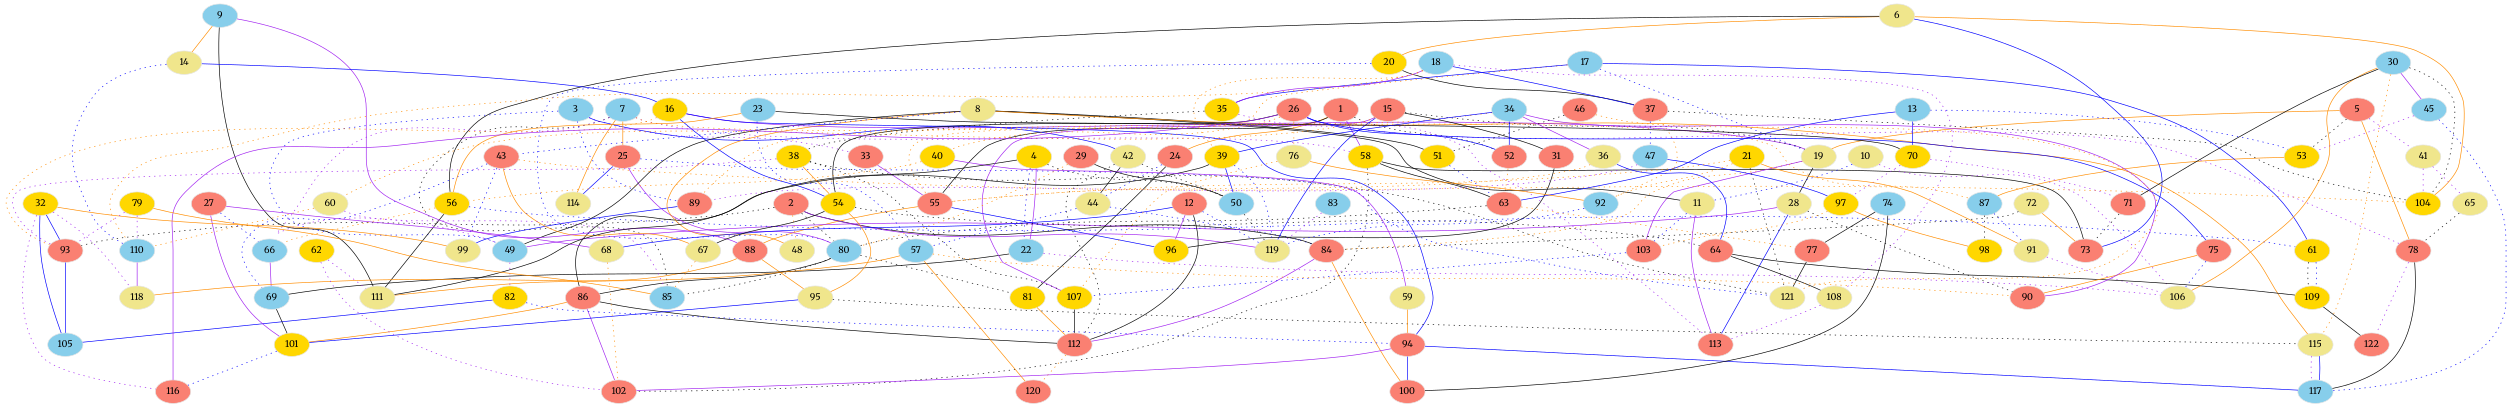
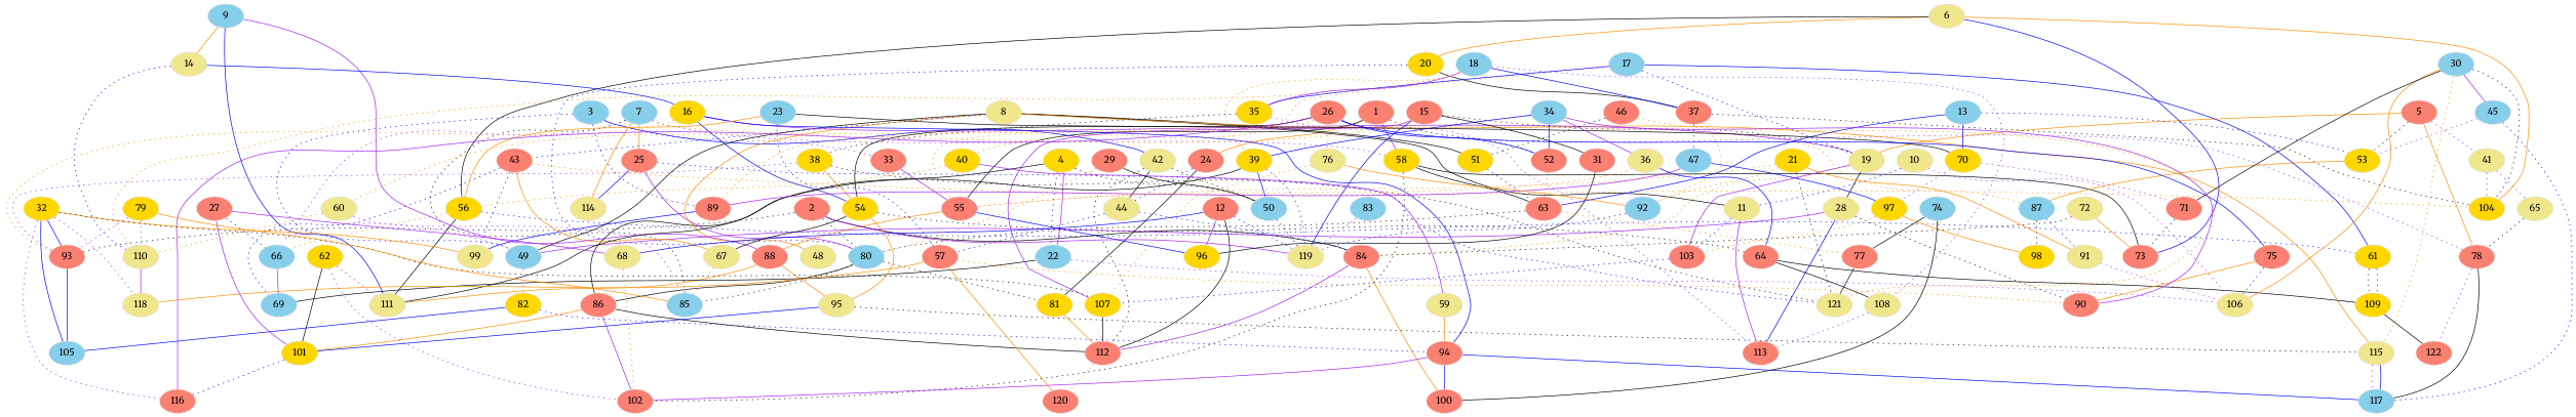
  graph {
    fontname=Merriweather
    node [color=gray90 fillcolor=salmon fontname=Merriweather style=filled]
    edge [color=black fontname=Merriweather style=solid]
    1
    24
    52
    55
    58 [fillcolor=gold]
    44 [fillcolor=khaki]
    81 [fillcolor=gold]
    63
    88
    96 [fillcolor=gold]
    73
    102
    48 [fillcolor=khaki]
    2
    80 [fillcolor=skyblue]
    84
    93
    119 [fillcolor=khaki]
    86
    85 [fillcolor=skyblue]
    112
    100
    105 [fillcolor=skyblue]
    3 [fillcolor=skyblue]
    33
    42 [fillcolor=khaki]
    49 [fillcolor=skyblue]
    89
    50 [fillcolor=skyblue]
    82 [fillcolor=gold]
    99 [fillcolor=khaki]
    4 [fillcolor=gold]
    22 [fillcolor=skyblue]
    106 [fillcolor=khaki]
    69 [fillcolor=skyblue]
    101 [fillcolor=gold]
    19 [fillcolor=khaki]
    5
    41 [fillcolor=khaki]
    53 [fillcolor=gold]
    78
    103
    28 [fillcolor=khaki]
    104 [fillcolor=gold]
    65 [fillcolor=khaki]
    87 [fillcolor=skyblue]
    117 [fillcolor=skyblue]
    122
    6 [fillcolor=khaki]
    20 [fillcolor=gold]
    56 [fillcolor=gold]
    37
    111 [fillcolor=khaki]
    61 [fillcolor=gold]
    66 [fillcolor=skyblue]
    7 [fillcolor=skyblue]
    25
    114 [fillcolor=khaki]
    121 [fillcolor=khaki]
    91 [fillcolor=khaki]
    98 [fillcolor=gold]
    8 [fillcolor=khaki]
    11 [fillcolor=khaki]
    43
    51 [fillcolor=gold]
    115 [fillcolor=khaki]
    113
    67 [fillcolor=khaki]
    9 [fillcolor=skyblue]
    14 [fillcolor=khaki]
    16 [fillcolor=gold]
-   110 [fillcolor=skyblue]
+   110 [fillcolor=khaki]
    95 [fillcolor=khaki]
    10 [fillcolor=khaki]
    107 [fillcolor=gold]
    12
    68 [fillcolor=khaki]
    120
    13 [fillcolor=skyblue]
    70 [fillcolor=gold]
    77
    71
    97 [fillcolor=gold]
    54 [fillcolor=gold]
    94
    118 [fillcolor=khaki]
    15
    31
    60 [fillcolor=khaki]
    64
    17 [fillcolor=skyblue]
    35 [fillcolor=gold]
    38 [fillcolor=gold]
    109 [fillcolor=gold]
    18 [fillcolor=skyblue]
    39 [fillcolor=gold]
    108 [fillcolor=khaki]
    92 [fillcolor=skyblue]
    47 [fillcolor=skyblue]
    90
    21 [fillcolor=gold]
    23 [fillcolor=skyblue]
-   57 [fillcolor=skyblue]
+   57
    26
    40 [fillcolor=gold]
    75
    76 [fillcolor=khaki]
    116
    59 [fillcolor=khaki]
    27
    29
    30 [fillcolor=skyblue]
    45 [fillcolor=skyblue]
    32 [fillcolor=gold]
    34 [fillcolor=skyblue]
    36 [fillcolor=khaki]
    46
    62 [fillcolor=gold]
    72 [fillcolor=khaki]
    74 [fillcolor=skyblue]
    83 [fillcolor=skyblue]
    79 [fillcolor=gold]
    1 -- 24 [color=darkorange]
    1 -- 52 [style=dotted]
    1 -- 55
    1 -- 58 [color=purple]
    24 -- 44 [color=blue style=dotted]
    24 -- 81
    52 -- 63 [color=darkorange style=dotted]
    55 -- 88 [color=darkorange]
    55 -- 96 [color=blue]
    58 -- 63
    58 -- 73
    58 -- 102 [style=dotted]
    44 -- 84 [color=blue style=dotted]
    44 -- 57 [color=blue style=dotted]
    81 -- 112 [color=darkorange]
    63 -- 80 [style=dotted]
    63 -- 77 [color=darkorange style=dotted]
    88 -- 111 [color=darkorange]
    88 -- 95 [color=darkorange]
    2 -- 48 [color=darkorange style=dotted]
    2 -- 80 [style=dotted]
    2 -- 84
    2 -- 93 [style=dotted]
    2 -- 119 [color=purple]
    80 -- 81 [style=dotted]
    80 -- 86
    80 -- 85 [style=dotted]
    84 -- 112 [color=purple]
    84 -- 100 [color=darkorange]
    93 -- 105 [color=blue]
    86 -- 102 [color=purple]
    86 -- 112
    86 -- 101 [color=darkorange]
    112 -- 120 [color=darkorange style=dotted]
    3 -- 33 [color=purple style=dotted]
    3 -- 42 [color=blue]
    3 -- 49 [color=blue style=dotted]
    3 -- 89 [color=blue style=dotted]
    33 -- 55 [color=purple]
    42 -- 44
    42 -- 112 [style=dotted]
    42 -- 50 [style=dotted]
    49 -- 82 [color=purple style=dotted]
    89 -- 99 [color=blue]
    50 -- 119 [style=dotted]
    82 -- 105 [color=blue]
    82 -- 94 [color=blue style=dotted]
    4 -- 86
    4 -- 50 [style=dotted]
    4 -- 22 [color=blue style=dotted]
    4 -- 22 [color=purple]
    22 -- 106 [color=purple style=dotted]
    22 -- 69
-   69 -- 101
+   62 -- 101
    101 -- 116 [color=blue style=dotted]
    19 -- 84 [color=darkorange style=dotted]
    19 -- 103 [color=purple]
    19 -- 28
    5 -- 19 [color=darkorange]
    5 -- 41 [color=purple style=dotted]
    5 -- 53 [style=dotted]
    5 -- 78 [color=darkorange]
    41 -- 104 [color=purple style=dotted]
    41 -- 65 [color=purple style=dotted]
    53 -- 87 [color=darkorange]
    78 -- 117
    78 -- 122 [color=purple style=dotted]
    103 -- 107 [color=blue style=dotted]
    28 -- 49 [color=purple]
    28 -- 113 [color=blue]
    28 -- 90 [style=dotted]
    65 -- 78 [style=dotted]
    87 -- 91 [color=blue style=dotted]
    87 -- 98 [style=dotted]
    6 -- 73 [color=blue]
    6 -- 104 [color=darkorange]
    6 -- 20 [color=darkorange]
    6 -- 56
    20 -- 80 [color=blue style=dotted]
    20 -- 37
    56 -- 111
    56 -- 61 [color=blue style=dotted]
    56 -- 66 [color=darkorange style=dotted]
    37 -- 104 [style=dotted]
    37 -- 92 [color=darkorange style=dotted]
    37 -- 47 [color=blue style=dotted]
    61 -- 109 [style=dotted]
    61 -- 109 [color=blue style=dotted]
    66 -- 69 [color=purple]
    7 -- 58 [color=purple style=dotted]
    7 -- 85 [style=dotted]
    7 -- 49 [color=purple style=dotted]
    7 -- 87 [color=darkorange style=dotted]
    7 -- 25 [color=darkorange]
    7 -- 114 [color=darkorange]
    25 -- 80 [color=purple]
    25 -- 114 [color=blue]
    25 -- 121 [color=blue style=dotted]
    91 -- 106 [color=purple style=dotted]
    8 -- 48 [color=darkorange]
    8 -- 49
    8 -- 11
    8 -- 43 [color=blue style=dotted]
    8 -- 51
    8 -- 115 [color=darkorange]
    11 -- 103 [color=blue style=dotted]
    11 -- 113 [color=purple]
    43 -- 99 [color=blue style=dotted]
    43 -- 69 [color=blue style=dotted]
    43 -- 104 [color=darkorange style=dotted]
    43 -- 67 [color=darkorange]
    51 -- 63 [color=blue style=dotted]
    115 -- 117 [color=purple style=dotted]
    115 -- 117 [color=blue]
    67 -- 85 [color=darkorange style=dotted]
    9 -- 88 [color=purple]
-   9 -- 111
+   9 -- 111 [color=blue]
    9 -- 14 [color=darkorange]
    14 -- 16 [color=blue]
    14 -- 110 [color=blue style=dotted]
    16 -- 93 [color=darkorange style=dotted]
    16 -- 19 [color=purple]
    16 -- 54 [color=blue]
    16 -- 94 [color=blue]
    110 -- 118 [color=purple]
    95 -- 101 [color=blue]
    95 -- 115 [style=dotted]
    10 -- 106 [color=purple style=dotted]
    10 -- 11 [color=blue style=dotted]
    107 -- 112
    12 -- 96 [color=purple]
    12 -- 119 [color=blue style=dotted]
    12 -- 112
    12 -- 68 [color=blue]
    68 -- 102 [color=darkorange style=dotted]
    13 -- 63 [color=blue]
    13 -- 53 [color=blue style=dotted]
    13 -- 70 [color=blue]
    70 -- 71 [color=purple style=dotted]
    70 -- 97 [color=purple style=dotted]
    77 -- 121
    71 -- 73 [style=dotted]
    97 -- 103 [color=darkorange style=dotted]
    97 -- 98 [color=darkorange]
    54 -- 67
    54 -- 95 [color=darkorange]
    54 -- 64 [style=dotted]
    94 -- 102 [color=purple]
    94 -- 100 [color=blue]
    94 -- 117 [color=blue]
    15 -- 119 [color=blue]
    15 -- 19 [style=dotted]
    15 -- 107 [color=purple]
    15 -- 31
    15 -- 60 [color=darkorange style=dotted]
    31 -- 96
    60 -- 85 [color=purple style=dotted]
    60 -- 110 [color=darkorange style=dotted]
    64 -- 109
    64 -- 108
    17 -- 55 [color=darkorange style=dotted]
    17 -- 19 [color=blue style=dotted]
    17 -- 61 [color=blue]
    17 -- 35 [color=blue]
    35 -- 113 [color=purple style=dotted]
    35 -- 38 [style=dotted]
    38 -- 93 [color=purple style=dotted]
    38 -- 121 [style=dotted]
    38 -- 54 [color=darkorange]
    109 -- 122
    18 -- 37 [color=blue]
    18 -- 110 [color=darkorange style=dotted]
    18 -- 35 [color=purple]
    18 -- 39 [color=darkorange style=dotted]
    18 -- 108 [color=purple style=dotted]
    39 -- 119 [color=blue style=dotted]
    39 -- 50 [color=blue]
    39 -- 111
    108 -- 113 [color=purple style=dotted]
    92 -- 119 [color=blue style=dotted]
-   47 -- 89 [color=purple style=dotted]
+   47 -- 89 [color=purple]
    47 -- 97 [color=blue]
    21 -- 55 [color=darkorange style=dotted]
    21 -- 121 [style=dotted]
    21 -- 91 [color=darkorange]
    21 -- 92 [color=darkorange style=dotted]
    23 -- 56 [color=darkorange]
    23 -- 70
    23 -- 57 [color=blue style=dotted]
    57 -- 120 [color=darkorange]
    57 -- 118 [color=darkorange]
    57 -- 90 [color=darkorange style=dotted]
    26 -- 52 [color=blue]
    26 -- 78 [color=purple style=dotted]
    26 -- 54
    26 -- 40 [color=darkorange style=dotted]
    26 -- 75 [color=blue]
    26 -- 76 [color=darkorange style=dotted]
    26 -- 116 [color=purple]
    40 -- 56 [color=darkorange style=dotted]
    40 -- 59 [color=purple]
    75 -- 106 [color=blue style=dotted]
    75 -- 90 [color=darkorange]
    76 -- 107 [color=darkorange style=dotted]
    76 -- 92 [color=darkorange]
    59 -- 94 [color=darkorange]
    27 -- 101 [color=purple]
    27 -- 66 [color=blue style=dotted]
    27 -- 68 [color=purple]
    29 -- 80 [color=darkorange style=dotted]
    29 -- 50
    30 -- 106 [color=darkorange]
    30 -- 104 [style=dotted]
    30 -- 115 [color=darkorange style=dotted]
    30 -- 71
    30 -- 45 [color=purple]
    45 -- 53 [color=purple style=dotted]
    45 -- 117 [color=blue style=dotted]
    32 -- 93 [color=blue]
    32 -- 105 [color=blue]
    32 -- 99 [color=darkorange]
-   38 -- 107 [style=dotted]
+   32 -- 107 [style=dotted]
    32 -- 118 [color=purple style=dotted]
    32 -- 116 [color=purple style=dotted]
    34 -- 52 [color=blue]
    34 -- 89 [color=darkorange style=dotted]
    34 -- 39 [color=blue]
    34 -- 90 [color=purple]
    34 -- 36 [color=purple]
    36 -- 55 [color=darkorange style=dotted]
    36 -- 64 [color=blue]
    46 -- 121 [color=darkorange style=dotted]
    46 -- 51 [style=dotted]
    62 -- 102 [color=purple style=dotted]
    62 -- 111 [color=purple style=dotted]
    72 -- 73 [color=darkorange]
    72 -- 84 [style=dotted]
    74 -- 100
    74 -- 77
    83 -- 119 [color=purple style=dotted]
    79 -- 93 [color=purple style=dotted]
    79 -- 85 [color=darkorange]
    79 -- 110 [color=purple style=dotted]
  }
